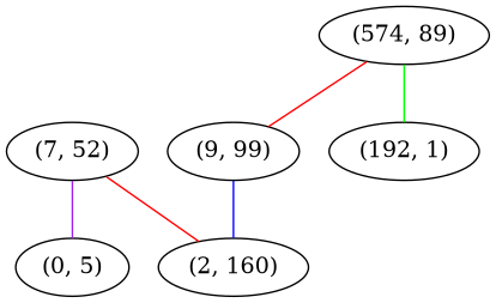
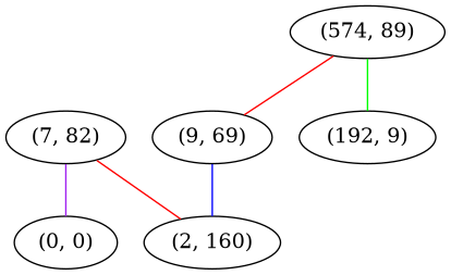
  graph {
    edge [color=red weight=1]
-   "(7, 52)"
-   "(0, 0)" [label="(0, 5)"]
+   "(7, 52)" [label="(7, 82)"]
+   "(0, 0)"
    "(2, 160)"
-   "(9, 99)"
+   "(9, 99)" [label="(9, 69)"]
    n5 [label="(574, 89)"]
-   "(192, 9)" [label="(192, 1)"]
+   "(192, 9)"
    "(7, 52)" -- "(0, 0)" [color=purple weight=4]
    "(7, 52)" -- "(2, 160)"
    "(9, 99)" -- "(2, 160)" [color=blue weight=3]
    n5 -- "(9, 99)"
    n5 -- "(192, 9)" [color=green weight=2]
  }
